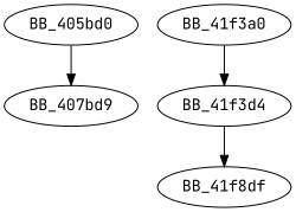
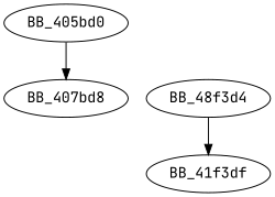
  digraph {
    fontname="JetBrains Mono"
    node [fontname="JetBrains Mono"]
    edge [fontname="JetBrains Mono"]
    n1 [label=BB_405bd0]
-   BB_407bd8 [label=BB_407bd9]
-   BB_41f3a0
-   BB_41f3d4
-   BB_41f3df [label=BB_41f8df]
+   BB_407bd8
+   BB_41f3d4 [label=BB_48f3d4]
+   BB_41f3df
    n1 -> BB_407bd8
-   BB_41f3a0 -> BB_41f3d4
    BB_41f3d4 -> BB_41f3df
  }
